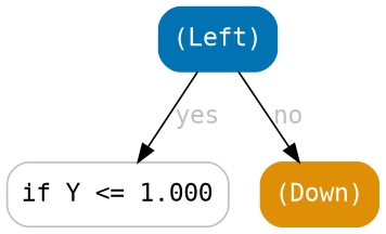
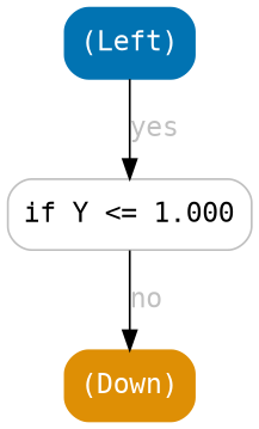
  digraph {
    fontname="DejaVu Sans Mono"
    node [fontname="DejaVu Sans Mono" shape=box style="filled, rounded" fontcolor=white]
    edge [fontcolor=gray fontname="DejaVu Sans Mono"]
    n1 [color=gray fillcolor=white height=0.5 label="if Y <= 1.000" width=1.5556 fontcolor=""]
    n2 [color="#de8f05" fillcolor="#de8f05" height=0.5 label="(Down)" width=0.91667]
    n3 [color="#0173b2" fillcolor="#0173b2" height=0.5 label="(Left)" width=0.75]
-   n3 -> n2 [label=no]
+   n1 -> n2 [label=no]
    n3 -> n1 [label=yes]
  }
